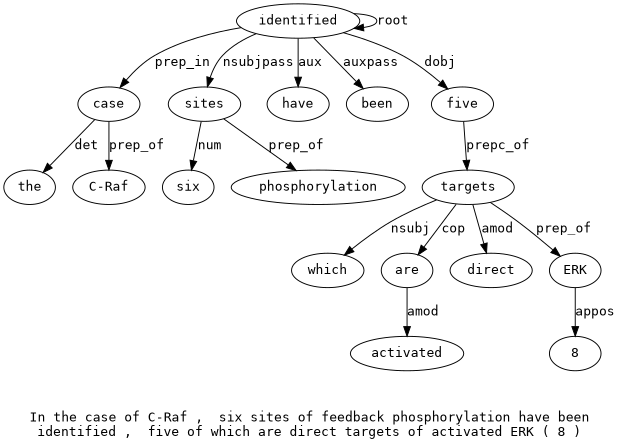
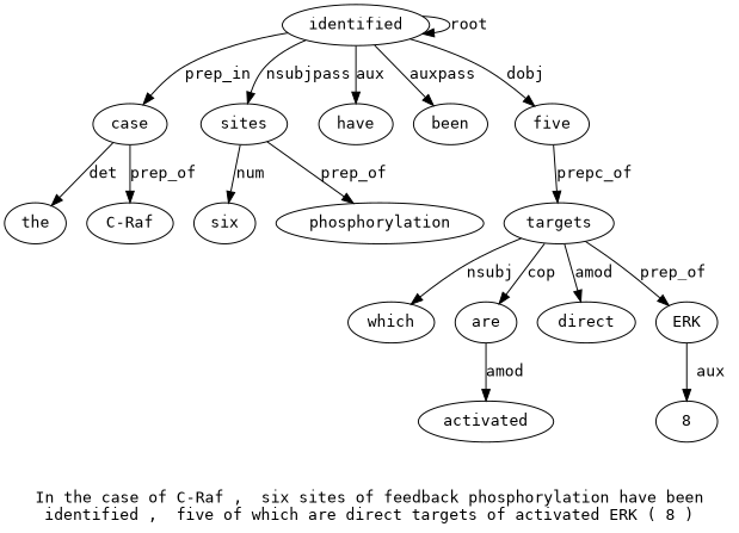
  digraph {
    fontname="DejaVu Sans Mono"
    label="In the case of C-Raf ,  six sites of feedback phosphorylation have been\nidentified ,  five of which are direct targets of activated ERK ( 8 )"
    node [fillcolor=white fontname="DejaVu Sans Mono" style=filled]
    edge [fontname="DejaVu Sans Mono"]
    n1 [label=case]
    n2 [label=the]
    n3 [label="C-Raf"]
    n4 [label=identified]
    n5 [label=sites]
    n6 [label=have]
    n7 [label=been]
    n8 [label=five]
    n9 [label=six]
    n10 [label=phosphorylation]
    n11 [label=targets]
    n12 [label=which]
    n13 [label=are]
    n14 [label=direct]
    n15 [label=ERK]
    n16 [label=activated]
    n17 [label=8]
    n1 -> n2 [label=det]
    n1 -> n3 [label=prep_of]
    n4 -> n1 [label=prep_in]
    n4 -> n4 [label=root]
    n4 -> n5 [label=nsubjpass]
    n4 -> n6 [label=aux]
    n4 -> n7 [label=auxpass]
    n4 -> n8 [label=dobj]
    n5 -> n9 [label=num]
    n5 -> n10 [label=prep_of]
    n8 -> n11 [label=prepc_of]
    n11 -> n12 [label=nsubj]
    n11 -> n13 [label=cop]
    n11 -> n14 [label=amod]
    n11 -> n15 [label=prep_of]
    n13 -> n16 [label=amod]
-   n15 -> n17 [label=appos]
+   n15 -> n17 [label=aux]
  }
